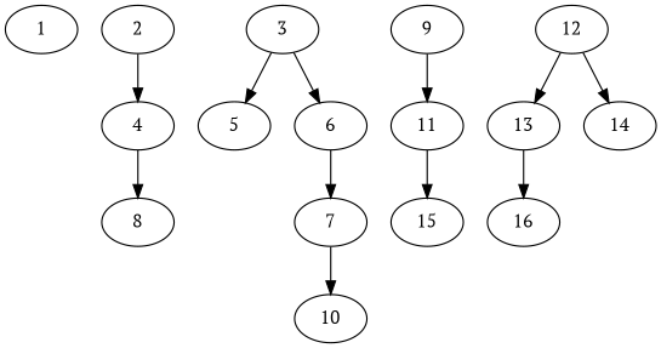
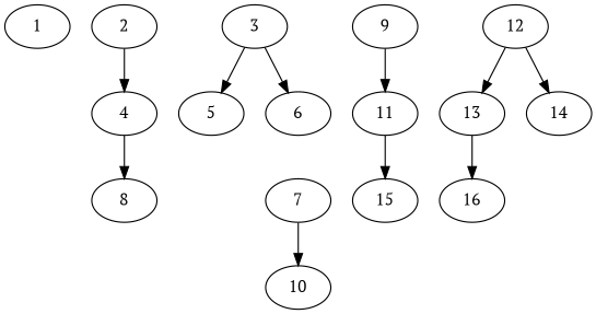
  digraph {
    fontname="PT Serif"
    node [alpha=0.07 fontname="PT Serif"]
    edge [fontname="PT Serif"]
    1 [alpha=0.01 expect_size=139415143676837600]
    2 [alpha=0.06 expect_size=2203149001673408512]
    4 [alpha=0.00 expect_size=73206497059018736]
    8 [alpha=0.06 expect_size=1073627879189519]
    3 [alpha=0.15 expect_size=2064391212668974]
    5 [alpha=0.12 expect_size=10172430194796390]
    6 [alpha=0.04 expect_size=9644425652635435008]
    7 [alpha=0.10 expect_size=897584780829933]
    10 [alpha=0.16 expect_size=27526204277915648000]
    9 [expect_size=1295540047727132]
    11 [alpha=0.19 expect_size=120011064158567006208]
    15 [alpha=0.03 expect_size=10466631870733790]
    12 [alpha=0.09 expect_size=4695116801817422]
    13 [alpha=0.10 expect_size=15217459246439333888]
    14 [expect_size=12105224440892834]
    16 [expect_size=1999240167424000000]
    2 -> 4
    4 -> 8
    3 -> 5
    3 -> 6
-   6 -> 7
    7 -> 10
    9 -> 11
    11 -> 15
    12 -> 13
    12 -> 14
    13 -> 16
  }
